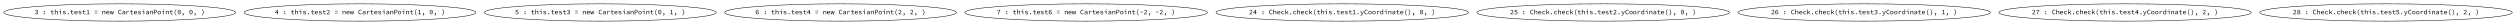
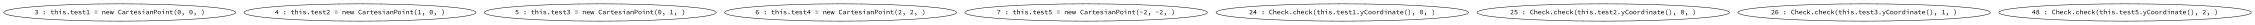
  digraph {
    fontname="Source Code Pro"
    node [fontname="Source Code Pro"]
    "3 : this.test1 = new CartesianPoint(0, 0, )"
    "4 : this.test2 = new CartesianPoint(1, 0, )"
    "5 : this.test3 = new CartesianPoint(0, 1, )"
    "6 : this.test4 = new CartesianPoint(2, 2, )"
-   "7 : this.test5 = new CartesianPoint(-2, -2, )" [label="7 : this.test6 = new CartesianPoint(-2, -2, )"]
+   "7 : this.test5 = new CartesianPoint(-2, -2, )"
    "24 : Check.check(this.test1.yCoordinate(), 0, )"
    "25 : Check.check(this.test2.yCoordinate(), 0, )"
    "26 : Check.check(this.test3.yCoordinate(), 1, )"
-   "27 : Check.check(this.test4.yCoordinate(), 2, )"
-   "28 : Check.check(this.test5.yCoordinate(), 2, )"
+   "28 : Check.check(this.test5.yCoordinate(), 2, )" [label="48 : Check.check(this.test5.yCoordinate(), 2, )"]
  }
